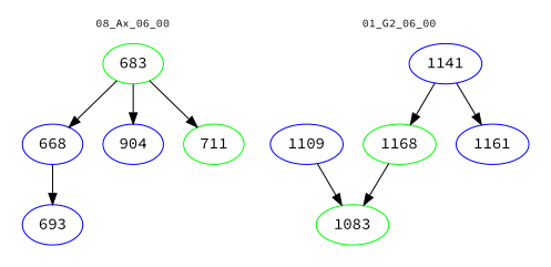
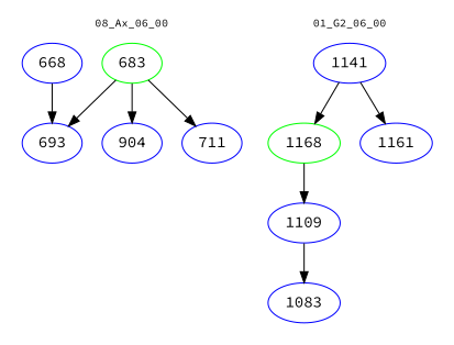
  digraph {
    fontname="Source Code Pro"
    node [color=blue fontname="Source Code Pro"]
    edge [color=black fontname="Source Code Pro"]
    n1 [color=green label=683]
    n2 [label=668]
    n3 [label=904]
    n4 [label=693]
-   n5 [color=green label=711]
+   n5 [label=711]
    n6 [label=1141]
    n7 [color=green label=1168]
    n8 [label=1161]
    n9 [label=1109]
-   n10 [color=green label=1083]
+   n10 [label=1083]
    subgraph cluster_1 {
      color=white
      fontsize=10
      label="08_Ax_06_00"
      n1
      n2
      n3
      n4
      n5
    }
    subgraph cluster_2 {
      color=white
      fontsize=10
      label="01_G2_06_00"
      n6
      n7
      n8
      n9
      n10
    }
-   n1 -> n2
+   n1 -> n4
    n1 -> n3
    n1 -> n5
    n2 -> n4
    n6 -> n7
    n6 -> n8
-   n7 -> n10
+   n7 -> n9
    n9 -> n10
  }
